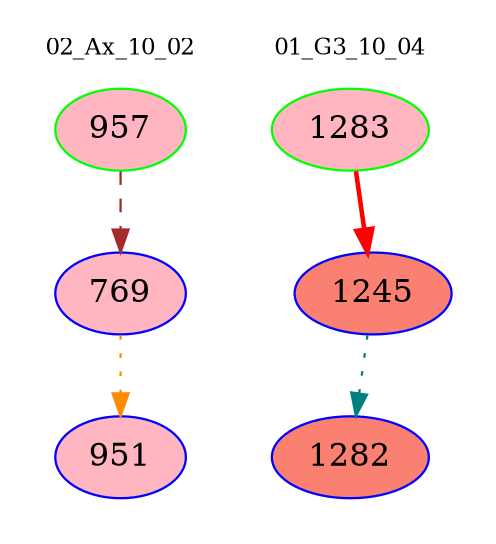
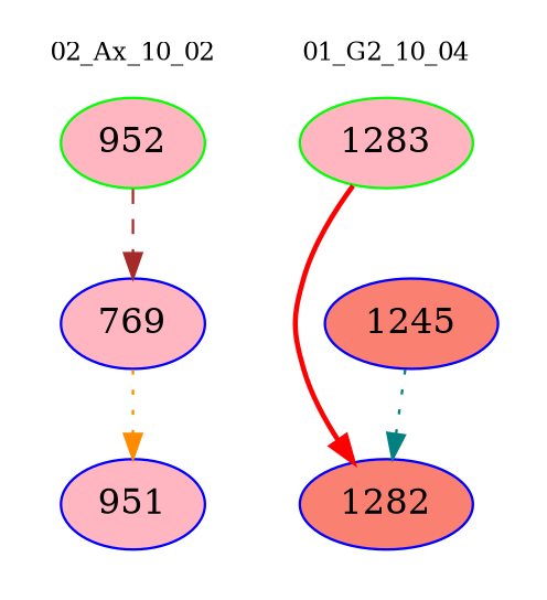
  digraph {
    node [color=blue fillcolor=lightpink style=filled]
    edge [style=dotted]
-   n1 [color=green label=957]
+   n1 [color=green label=952]
    n2 [label=769]
    n3 [label=951]
    n4 [color=green label=1283]
    n5 [fillcolor=salmon label=1282]
    n6 [fillcolor=salmon label=1245]
    subgraph cluster_1 {
      color=white
      fontsize=10
      label="02_Ax_10_02"
      n1
      n2
      n3
    }
    subgraph cluster_2 {
      color=white
      fontsize=10
-     label="01_G3_10_04"
+     label="01_G2_10_04"
      n4
      n5
      n6
    }
    n1 -> n2 [color=brown style=dashed]
    n2 -> n3 [color=darkorange]
-   n4 -> n6 [color=red style=bold]
+   n4 -> n5 [color=red style=bold]
    n6 -> n5 [color=teal]
  }
